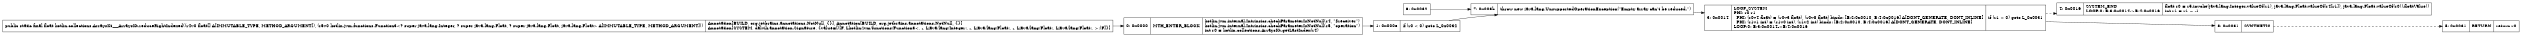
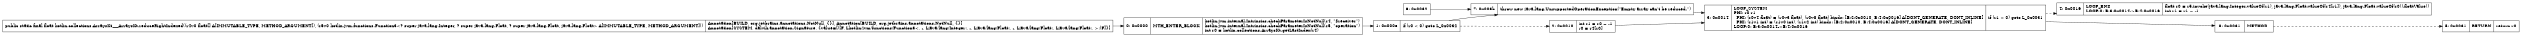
  digraph {
    rankdir=LR
    node [shape=record]
    n1 [label="{0\:\ 0x0000|MTH_ENTER_BLOCK\l|kotlin.jvm.internal.Intrinsics.checkParameterIsNotNull(r4, \"$receiver\")\lkotlin.jvm.internal.Intrinsics.checkParameterIsNotNull(r5, \"operation\")\lint r0 = kotlin.collections.ArraysKt.getLastIndex(r4)\l}"]
    n2 [label="{1\:\ 0x000e|if (r0 \< 0) goto L_0x0032\l}"]
+   n3 [label="{2\:\ 0x0010|int r1 = r0 + \-1\lr0 = r4[r0]\l}"]
    n4 [label="{7\:\ 0x003b|throw new java.lang.UnsupportedOperationException(\"Empty array can't be reduced.\")\l}"]
    n5 [label="{3\:\ 0x0014|LOOP_SYSTEM\lPHI: r0 r1 \l  PHI: (r0v4 float) = (r0v3 float), (r0v8 float) binds: [B:2:0x0010, B:4:0x0016] A[DONT_GENERATE, DONT_INLINE]\l  PHI: (r1v1 int) = (r1v0 int), (r1v2 int) binds: [B:2:0x0010, B:4:0x0016] A[DONT_GENERATE, DONT_INLINE]\lLOOP:0: B:3:0x0014\-\>B:4:0x0016\l|if (r1 \< 0) goto L_0x0031\l}"]
    n6 [label="{6\:\ 0x0032}"]
-   n7 [label="{4\:\ 0x0016|SYSTEM_END\lLOOP:0: B:3:0x0014\-\>B:4:0x0016\l|float r0 = r5.invoke(java.lang.Integer.valueOf(r1), java.lang.Float.valueOf(r4[r1]), java.lang.Float.valueOf(r0)).floatValue()\lint r1 = r1 + \-1\l}"]
-   n8 [label="{8\:\ 0x0031|SYNTHETIC\l}"]
+   n7 [label="{4\:\ 0x0016|LOOP_END\lLOOP:0: B:3:0x0014\-\>B:4:0x0016\l|float r0 = r5.invoke(java.lang.Integer.valueOf(r1), java.lang.Float.valueOf(r4[r1]), java.lang.Float.valueOf(r0)).floatValue()\lint r1 = r1 + \-1\l}"]
+   n8 [label="{8\:\ 0x0031|METHOD\l}"]
    n9 [label="{5\:\ 0x0031|RETURN\l|return r0\l}"]
    n10 [label="{public static final float kotlin.collections.ArraysKt___ArraysKt.reduceRightIndexed((r4v0 float[] A[IMMUTABLE_TYPE, METHOD_ARGUMENT]), (r5v0 kotlin.jvm.functions.Function3\<? super java.lang.Integer, ? super java.lang.Float, ? super java.lang.Float, java.lang.Float\> A[IMMUTABLE_TYPE, METHOD_ARGUMENT]))  | Annotation[BUILD, org.jetbrains.annotations.NotNull, \{\}], Annotation[BUILD, org.jetbrains.annotations.NotNull, \{\}]\lAnnotation[SYSTEM, dalvik.annotation.Signature, \{value=[([F, Lkotlin\/jvm\/functions\/Function3\<, \-, Ljava\/lang\/Integer;, \-, Ljava\/lang\/Float;, \-, Ljava\/lang\/Float;, Ljava\/lang\/Float;, \>;)F]\}]\l}"]
    n1 -> n2
+   n2 -> n3 [style=dashed]
    n2 -> n4
+   n3 -> n5
    n4 -> n5
    n5 -> n7 [style=dashed]
    n5 -> n8
    n6 -> n4
    n8 -> n9 [style=dashed]
    n10 -> n1
  }
